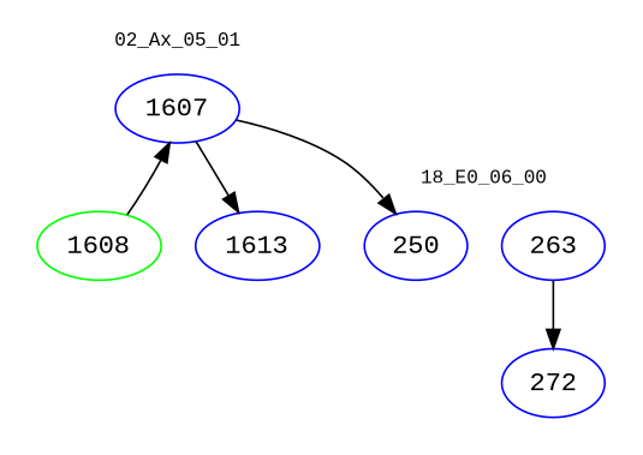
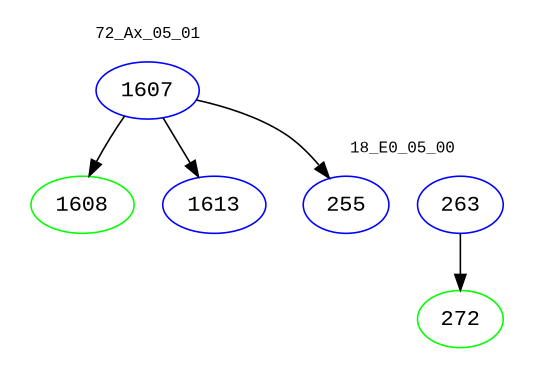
  digraph {
    fontname="Liberation Mono"
    node [color=blue fontname="Liberation Mono"]
    edge [color=black fontname="Liberation Mono"]
    n1 [label=1607]
    n2 [color=green label=1608]
    n3 [label=1613]
    n4 [label=263]
-   n5 [label=250]
-   n6 [label=272]
+   n5 [label=255]
+   n6 [color=green label=272]
    subgraph cluster_1 {
      color=white
      fontsize=10
-     label="02_Ax_05_01"
+     label="72_Ax_05_01"
      n1
      n2
      n3
    }
    subgraph cluster_2 {
      color=white
      fontsize=10
-     label="18_E0_06_00"
+     label="18_E0_05_00"
      n4
      n5
      n6
    }
-   n2 -> n1
+   n1 -> n2
    n1 -> n3
    n1 -> n5
    n4 -> n6
  }
